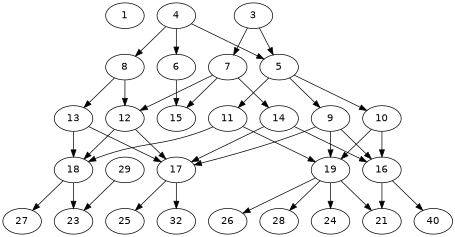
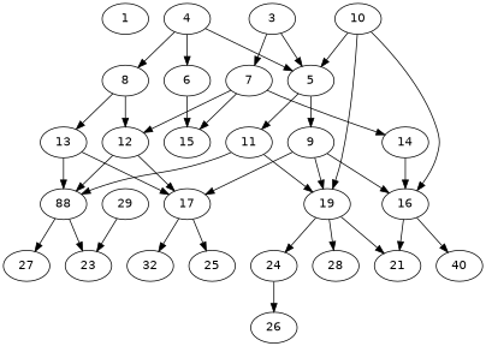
  digraph {
    fontname="DejaVu Sans"
    node [alpha=0.12 fontname="DejaVu Sans"]
    edge [fontname="DejaVu Sans"]
    1 [alpha=0.01 expect_size=835834286333493248]
    6 [alpha=0.18 expect_size=559899054928432]
    15 [alpha=0.05 expect_size=86184811418997616]
    3 [alpha=0.07 expect_size=582186804705216]
    5 [expect_size=9034321276642536]
    7 [expect_size=3561641594341818368]
    9 [alpha=0.06 expect_size=11227058760522404]
    10 [expect_size=18772111808004096000]
    11 [alpha=0.10 expect_size=78112688625036]
    12 [alpha=0.03 expect_size=114294008650049248]
    14 [alpha=0.16 expect_size=82811998415632728064]
    16 [alpha=0.09 expect_size=253107882801533440]
    17 [alpha=0.20 expect_size=83602006568075264000]
    19 [alpha=0.10 expect_size=1517812421312380928]
-   18 [alpha=0.01 expect_size=91480371551464]
+   18 [alpha=0.01 expect_size=91480371551464 label=88]
    4 [alpha=0.20 expect_size=147092679034498752]
    8 [alpha=0.01 expect_size=583398403594240640]
    13 [alpha=0.18 expect_size=99424734806016000000]
    n19 [alpha=0.02 expect_size=26286084647161348 label=40]
    21 [alpha=0.19 expect_size=1058443995764898]
    n21 [alpha=0.04 expect_size=11040618160819790 label=32]
    25 [alpha=0.03 expect_size=11988589511907208]
    24 [expect_size=12593407232741446]
    26 [alpha=0.19 expect_size=3114046872201499]
    28 [alpha=0.03 expect_size=81296277899057712]
    23 [alpha=0.04 expect_size=1848253962115155]
    27 [alpha=0.02 expect_size=96215510585037553664]
    29 [alpha=0.05 expect_size=40979685690786184]
    6 -> 15
    3 -> 5
    3 -> 7
    5 -> 9
-   5 -> 10
+   10 -> 5
    5 -> 11
    7 -> 15
    7 -> 12
    7 -> 14
    9 -> 16
    9 -> 17
    9 -> 19
    10 -> 16
    10 -> 19
    11 -> 19
    11 -> 18
    12 -> 17
    12 -> 18
    14 -> 16
-   14 -> 17
    16 -> n19
    16 -> 21
    17 -> n21
    17 -> 25
    19 -> 21
    19 -> 24
-   19 -> 26
+   24 -> 26
    19 -> 28
    18 -> 23
    18 -> 27
    4 -> 6
    4 -> 5
    4 -> 8
    8 -> 12
    8 -> 13
    13 -> 17
    13 -> 18
    29 -> 23
  }
